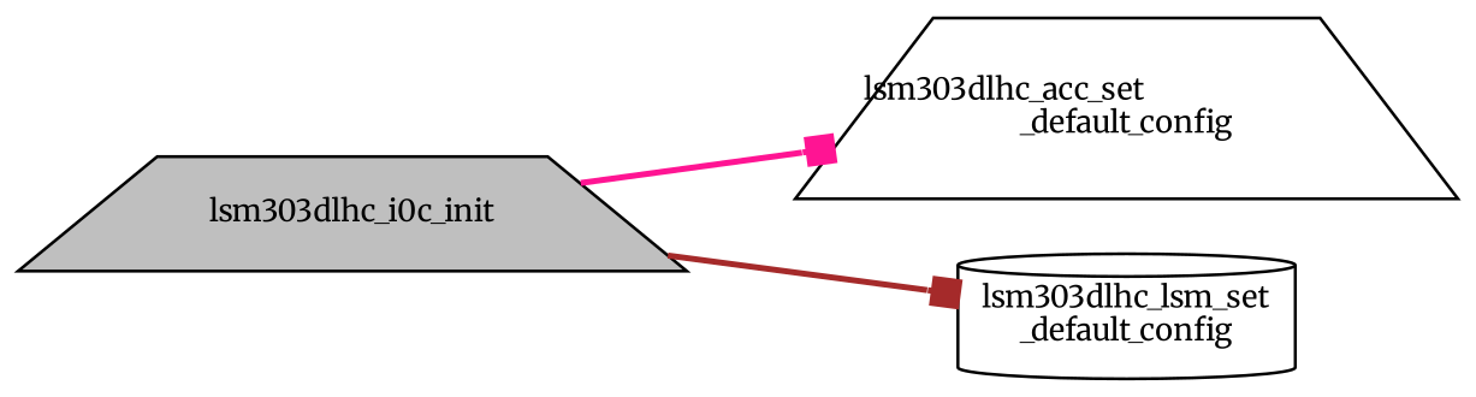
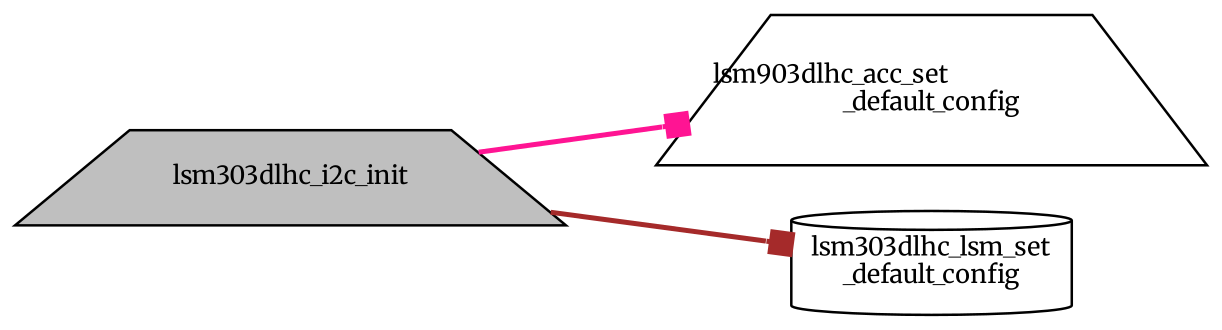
  digraph {
    fontname=Merriweather
    rankdir=LR
    node [color=black fillcolor=white fontname=Merriweather fontsize=10 shape=trapezium style=filled]
    edge [arrowhead=box fontname=Merriweather fontsize=10 labelfontname=FreeSans labelfontsize=10 style=bold]
-   n1 [fillcolor=grey75 fontcolor=black height=0.2 label=lsm303dlhc_i0c_init width=0.4]
-   n2 [height=0.2 label="lsm303dlhc_acc_set\l_default_config" width=0.4]
+   n1 [fillcolor=grey75 fontcolor=black height=0.2 label=lsm303dlhc_i2c_init width=0.4]
+   n2 [height=0.2 label="lsm903dlhc_acc_set\l_default_config" width=0.4]
    n3 [height=0.2 label="lsm303dlhc_lsm_set\l_default_config" shape=cylinder width=0.4]
    n1 -> n2 [color=deeppink]
    n1 -> n3 [color=brown]
  }
